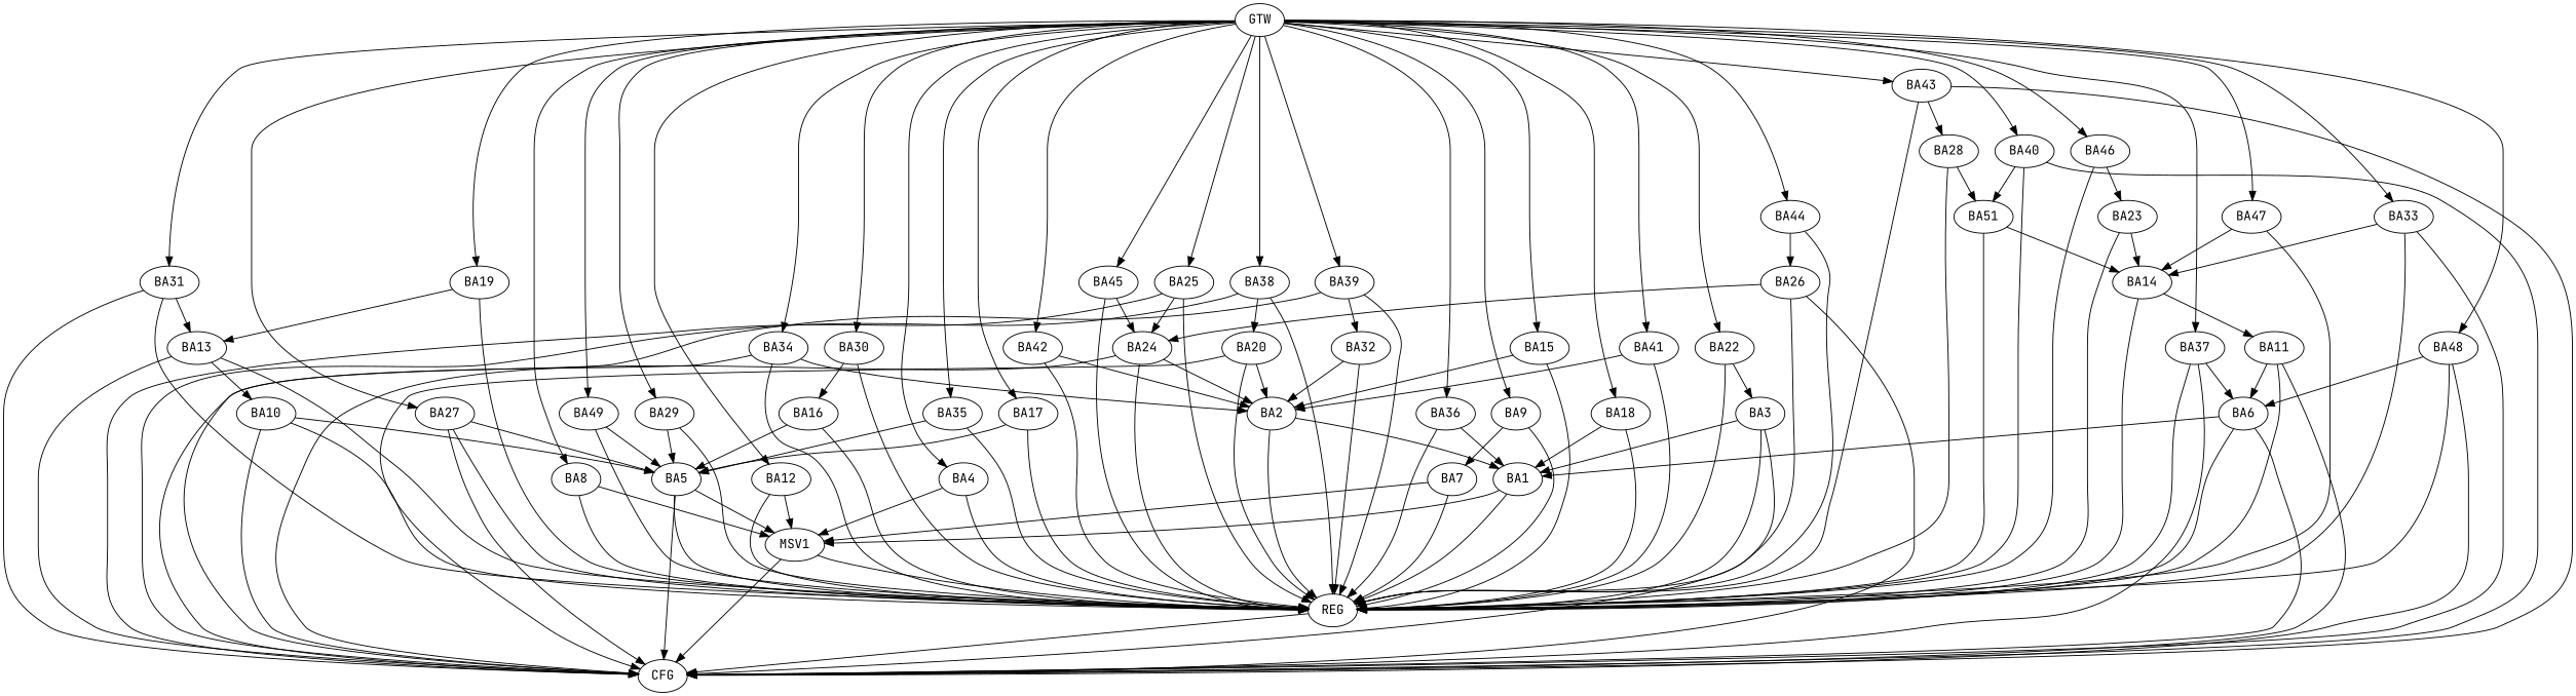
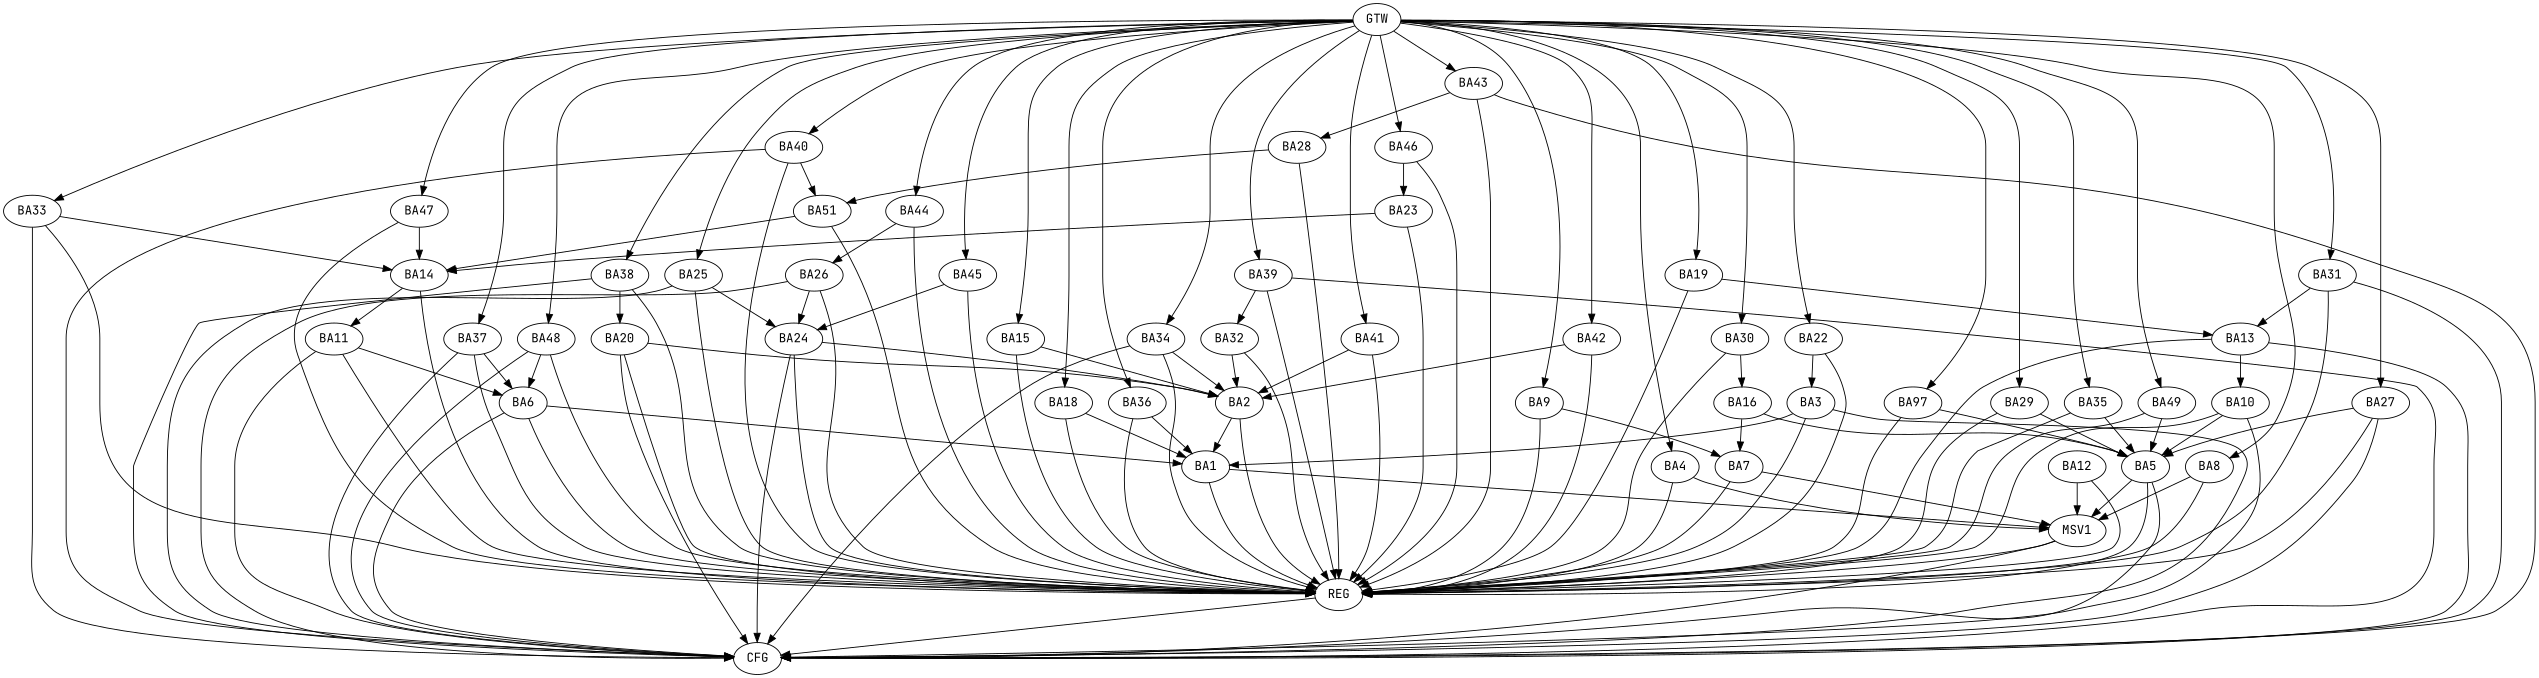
  strict digraph {
    fontname="JetBrains Mono"
    node [fontname="JetBrains Mono"]
    edge [fontname="JetBrains Mono"]
    n1 [label=BA1]
    n2 [label=REG]
    n3 [label=MSV1]
    n4 [label=CFG]
    n5 [label=BA2]
    n6 [label=BA3]
    n7 [label=BA4]
    n8 [label=BA5]
    n9 [label=BA6]
    n10 [label=BA7]
    n11 [label=BA8]
    n12 [label=BA9]
    n13 [label=BA10]
    n14 [label=BA11]
    n15 [label=BA12]
    n16 [label=BA13]
    n17 [label=BA14]
    n18 [label=BA15]
    n19 [label=BA16]
-   n20 [label=BA17]
+   n20 [label=BA97]
    n21 [label=BA18]
    n22 [label=BA19]
    n23 [label=BA20]
    n24 [label=BA51]
    n25 [label=BA22]
    n26 [label=BA23]
    n27 [label=BA24]
    n28 [label=BA25]
    n29 [label=BA26]
    n30 [label=BA27]
    n31 [label=BA28]
    n32 [label=BA29]
    n33 [label=BA30]
    n34 [label=BA31]
    n35 [label=BA32]
    n36 [label=BA33]
    n37 [label=BA34]
    n38 [label=BA35]
    n39 [label=BA36]
    n40 [label=BA37]
    n41 [label=BA38]
    n42 [label=BA39]
    n43 [label=BA40]
    n44 [label=BA41]
    n45 [label=BA42]
    n46 [label=BA43]
    n47 [label=BA44]
    n48 [label=BA45]
    n49 [label=BA46]
    n50 [label=BA47]
    n51 [label=BA48]
    n52 [label=BA49]
    n53 [label=GTW]
    n1 -> n2
    n1 -> n3
    n2 -> n4
    n3 -> n2
    n3 -> n4
    n5 -> n1
    n5 -> n2
    n6 -> n1
    n6 -> n2
    n6 -> n4
    n7 -> n2
    n7 -> n3
    n8 -> n2
    n8 -> n3
    n8 -> n4
    n9 -> n1
    n9 -> n2
    n9 -> n4
    n10 -> n2
    n10 -> n3
    n11 -> n2
    n11 -> n3
    n12 -> n2
    n12 -> n10
    n13 -> n2
    n13 -> n4
    n13 -> n8
    n14 -> n2
    n14 -> n4
    n14 -> n9
    n15 -> n2
    n15 -> n3
    n16 -> n2
    n16 -> n4
    n16 -> n13
    n17 -> n2
    n17 -> n14
    n18 -> n2
    n18 -> n5
-   n19 -> n2
+   n19 -> n10
    n19 -> n8
    n20 -> n2
    n20 -> n8
    n21 -> n1
    n21 -> n2
    n22 -> n2
    n22 -> n16
    n23 -> n2
    n23 -> n4
    n23 -> n5
    n24 -> n2
    n24 -> n17
    n25 -> n2
    n25 -> n6
    n26 -> n2
    n26 -> n17
    n27 -> n2
    n27 -> n4
    n27 -> n5
    n28 -> n2
    n28 -> n4
    n28 -> n27
    n29 -> n2
    n29 -> n4
    n29 -> n27
    n30 -> n2
    n30 -> n4
    n30 -> n8
    n31 -> n2
    n31 -> n24
    n32 -> n2
    n32 -> n8
    n33 -> n2
    n33 -> n19
    n34 -> n2
    n34 -> n4
    n34 -> n16
    n35 -> n2
    n35 -> n5
    n36 -> n2
    n36 -> n4
    n36 -> n17
    n37 -> n2
    n37 -> n4
    n37 -> n5
    n38 -> n2
    n38 -> n8
    n39 -> n1
    n39 -> n2
    n40 -> n2
    n40 -> n4
    n40 -> n9
    n41 -> n2
    n41 -> n4
    n41 -> n23
    n42 -> n2
    n42 -> n4
    n42 -> n35
    n43 -> n2
    n43 -> n4
    n43 -> n24
    n44 -> n2
    n44 -> n5
    n45 -> n2
    n45 -> n5
    n46 -> n2
    n46 -> n4
    n46 -> n31
    n47 -> n2
    n47 -> n29
    n48 -> n2
    n48 -> n27
    n49 -> n2
    n49 -> n26
    n50 -> n2
    n50 -> n17
    n51 -> n2
    n51 -> n4
    n51 -> n9
    n52 -> n2
    n52 -> n8
    n53 -> n7
    n53 -> n11
    n53 -> n12
-   n53 -> n15
    n53 -> n18
    n53 -> n20
    n53 -> n21
    n53 -> n22
    n53 -> n25
    n53 -> n28
    n53 -> n30
    n53 -> n32
    n53 -> n33
    n53 -> n34
    n53 -> n36
    n53 -> n37
    n53 -> n38
    n53 -> n39
    n53 -> n40
    n53 -> n41
    n53 -> n42
    n53 -> n43
    n53 -> n44
    n53 -> n45
    n53 -> n46
    n53 -> n47
    n53 -> n48
    n53 -> n49
    n53 -> n50
    n53 -> n51
    n53 -> n52
  }
